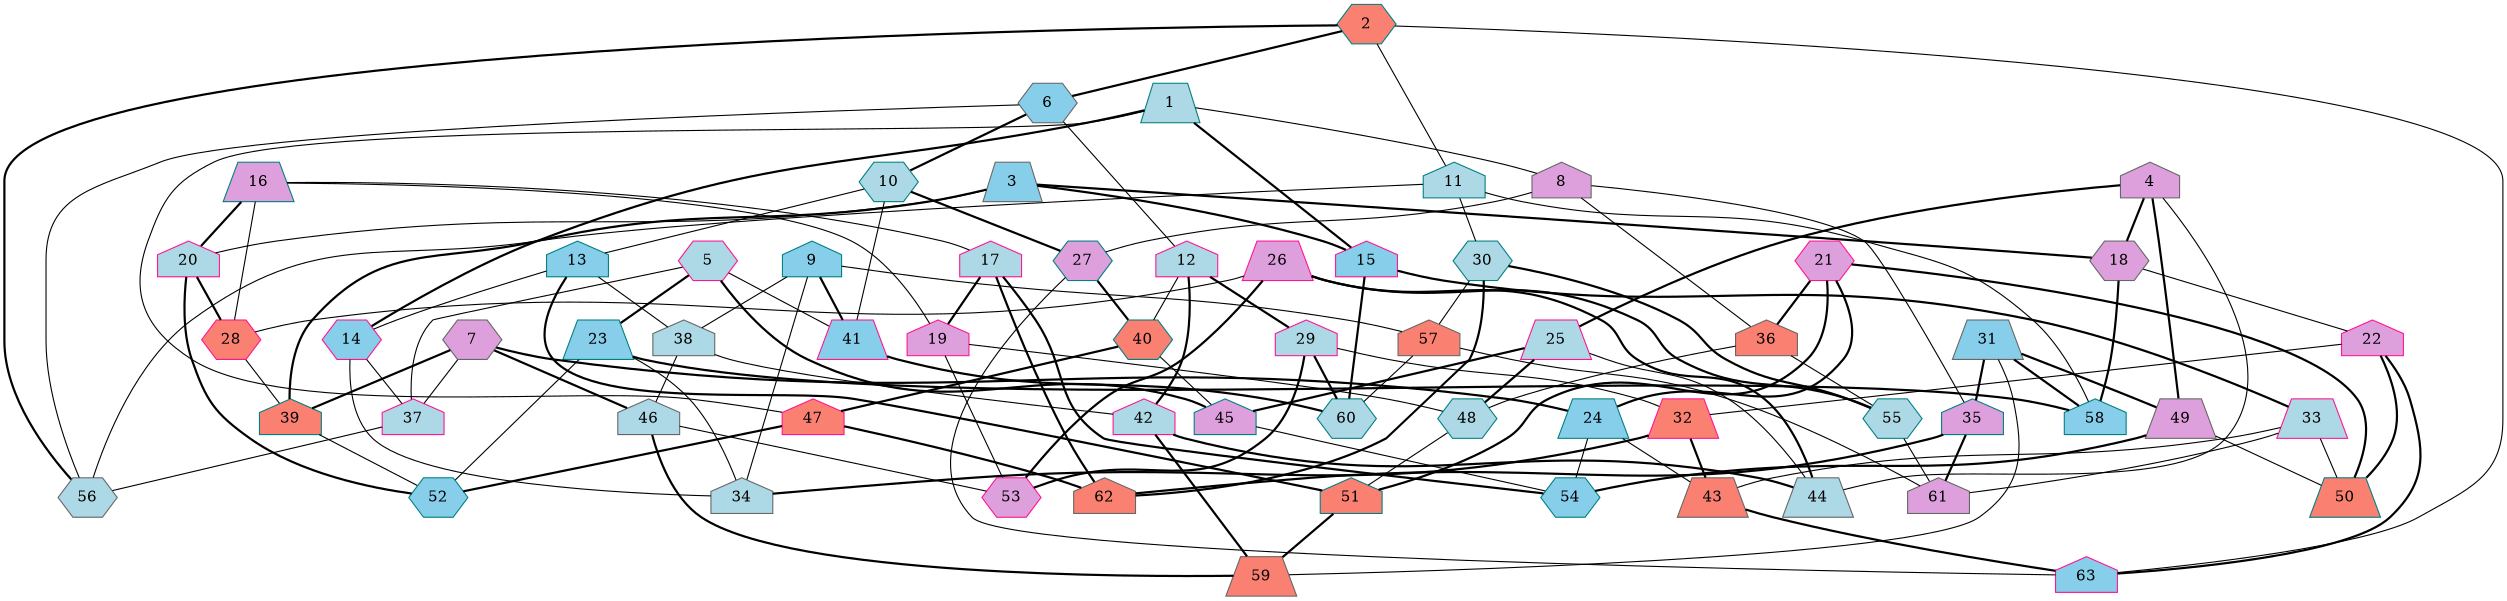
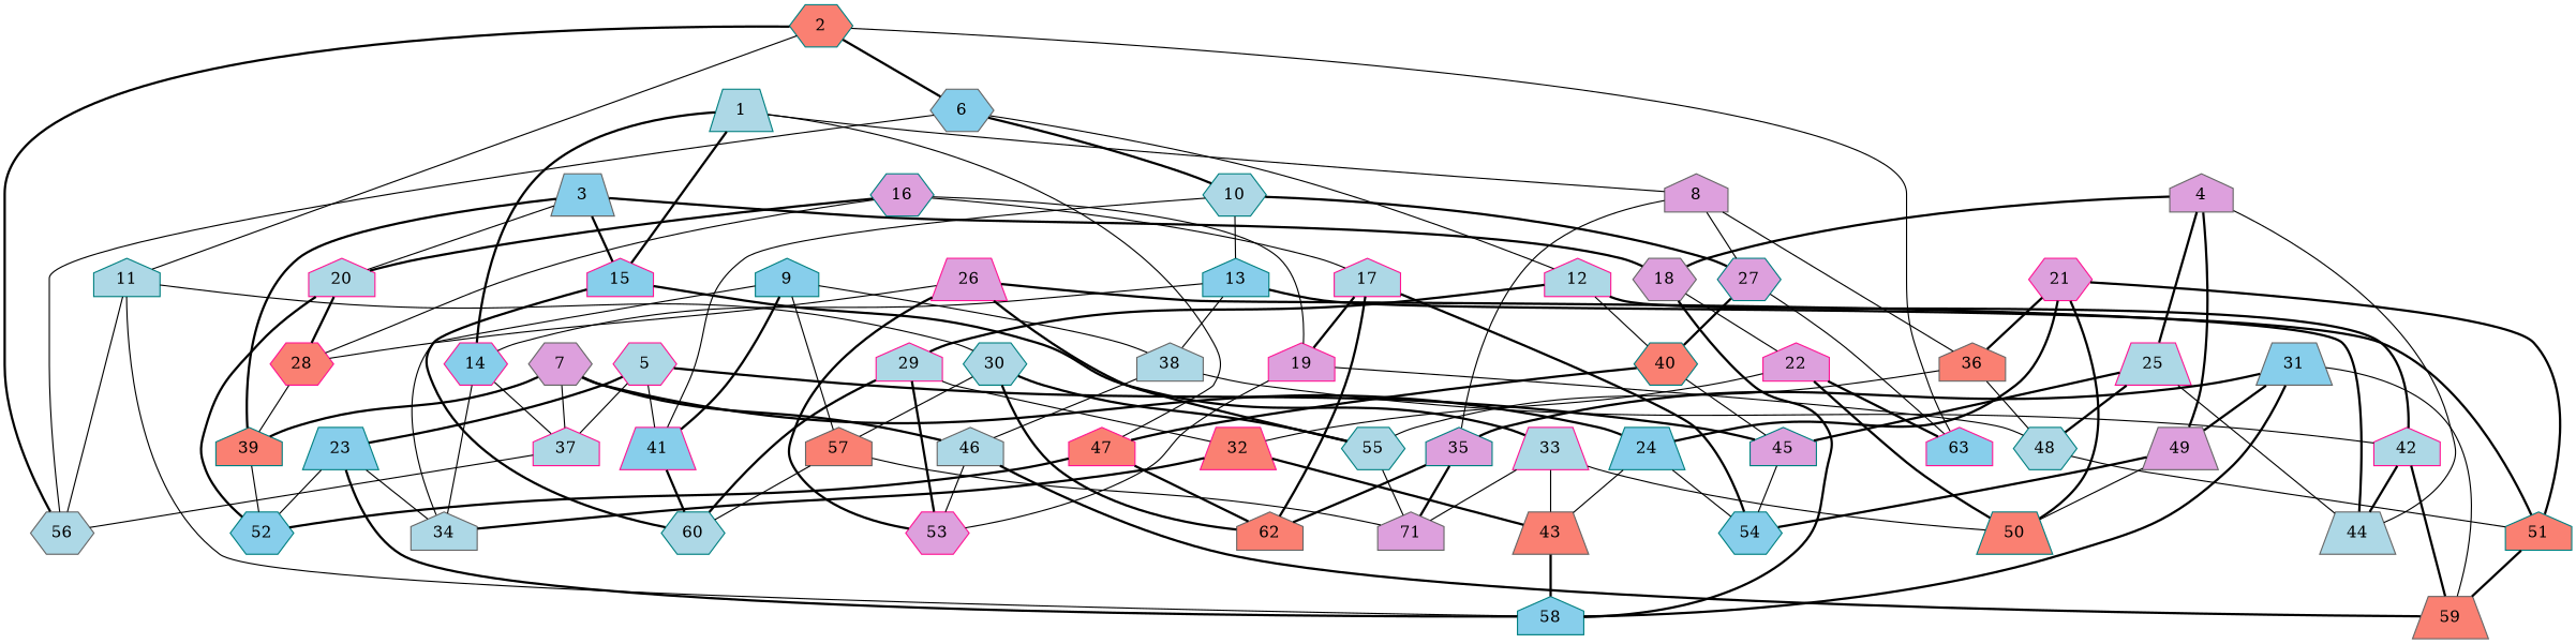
  graph {
    node [color=teal fillcolor=lightblue shape=house style=filled]
    edge [style=bold]
    1 [shape=trapezium]
    8 [color=gray40 fillcolor=plum]
    14 [color=deeppink fillcolor=skyblue shape=hexagon]
    15 [color=deeppink fillcolor=skyblue]
    47 [color=deeppink fillcolor=salmon]
    27 [fillcolor=plum shape=hexagon]
    35 [fillcolor=plum]
    36 [color=gray40 fillcolor=salmon]
    37 [color=deeppink]
    34 [color=gray40]
    33 [color=deeppink shape=trapezium]
    60 [shape=hexagon]
    62 [color=gray40 fillcolor=salmon]
    52 [fillcolor=skyblue shape=hexagon]
    2 [fillcolor=salmon shape=hexagon]
    6 [color=gray40 fillcolor=skyblue shape=hexagon]
    11
    56 [color=gray40 shape=hexagon]
    63 [color=deeppink fillcolor=skyblue]
    10 [shape=hexagon]
    12 [color=deeppink]
    30 [shape=hexagon]
    58 [fillcolor=skyblue]
    3 [color=gray40 fillcolor=skyblue shape=trapezium]
    18 [color=gray40 fillcolor=plum shape=hexagon]
    20 [color=deeppink]
    39 [fillcolor=salmon]
    22 [color=deeppink fillcolor=plum]
    28 [color=deeppink fillcolor=salmon shape=hexagon]
    4 [color=gray40 fillcolor=plum]
    25 [color=deeppink shape=trapezium]
    44 [color=gray40 shape=trapezium]
    49 [color=gray40 fillcolor=plum shape=trapezium]
    45 [fillcolor=plum]
    48 [shape=hexagon]
    54 [fillcolor=skyblue shape=hexagon]
    50 [fillcolor=salmon shape=trapezium]
    5 [color=deeppink shape=hexagon]
    23 [fillcolor=skyblue shape=trapezium]
    41 [color=deeppink fillcolor=skyblue shape=trapezium]
    13 [fillcolor=skyblue]
    29 [color=deeppink]
    40 [fillcolor=salmon shape=hexagon]
    42 [color=deeppink]
    7 [color=gray40 fillcolor=plum shape=hexagon]
    24 [fillcolor=skyblue shape=trapezium]
    46 [color=gray40]
    43 [color=gray40 fillcolor=salmon shape=trapezium]
    53 [color=deeppink fillcolor=plum shape=hexagon]
    59 [color=gray40 fillcolor=salmon shape=trapezium]
-   61 [color=gray40 fillcolor=plum]
+   61 [color=gray40 fillcolor=plum label=71]
    55 [shape=hexagon]
    9 [fillcolor=skyblue]
    38 [color=gray40]
    57 [color=gray40 fillcolor=salmon]
    51 [fillcolor=salmon]
    32 [color=deeppink fillcolor=salmon shape=trapezium]
-   16 [fillcolor=plum shape=trapezium]
+   16 [fillcolor=plum shape=hexagon]
    17 [color=deeppink]
    19 [color=deeppink fillcolor=plum]
    21 [color=deeppink fillcolor=plum shape=hexagon]
    26 [color=deeppink fillcolor=plum shape=trapezium]
    31 [color=gray40 fillcolor=skyblue shape=trapezium]
    1 -- 8 [style=solid]
    1 -- 14
    1 -- 15
    1 -- 47 [style=solid]
    8 -- 27 [style=solid]
    8 -- 35 [style=solid]
    8 -- 36 [style=solid]
    14 -- 37 [style=solid]
    14 -- 34 [style=solid]
    15 -- 33
    15 -- 60
    47 -- 62
    47 -- 52
    27 -- 63 [style=solid]
    27 -- 40
    35 -- 62
    35 -- 61
    36 -- 48 [style=solid]
    36 -- 55 [style=solid]
    37 -- 56 [style=solid]
    33 -- 50 [style=solid]
    33 -- 43 [style=solid]
    33 -- 61 [style=solid]
    2 -- 6
    2 -- 11 [style=solid]
    2 -- 56
    2 -- 63 [style=solid]
    6 -- 56 [style=solid]
    6 -- 10
    6 -- 12 [style=solid]
    11 -- 56 [style=solid]
    11 -- 30 [style=solid]
    11 -- 58 [style=solid]
    10 -- 27
    10 -- 41 [style=solid]
    10 -- 13 [style=solid]
    12 -- 29
    12 -- 40 [style=solid]
    12 -- 42
    30 -- 62
    30 -- 55
    30 -- 57 [style=solid]
    3 -- 15
    3 -- 18
    3 -- 20 [style=solid]
    3 -- 39
    18 -- 58
    18 -- 22 [style=solid]
    20 -- 52
    20 -- 28
    39 -- 52 [style=solid]
    22 -- 63
    22 -- 50
    22 -- 32 [style=solid]
    28 -- 39 [style=solid]
    4 -- 18
    4 -- 25
    4 -- 44 [style=solid]
    4 -- 49
    25 -- 44 [style=solid]
    25 -- 45
    25 -- 48
    49 -- 54
    49 -- 50 [style=solid]
    45 -- 54 [style=solid]
    48 -- 51 [style=solid]
    5 -- 37 [style=solid]
    5 -- 45
    5 -- 23
    5 -- 41 [style=solid]
    23 -- 34 [style=solid]
    23 -- 52 [style=solid]
    23 -- 58
    41 -- 60
    13 -- 14 [style=solid]
    13 -- 38 [style=solid]
    13 -- 51
    29 -- 60
    29 -- 53
    29 -- 32 [style=solid]
    40 -- 47
    40 -- 45 [style=solid]
    42 -- 44
    42 -- 59
    7 -- 37 [style=solid]
    7 -- 39
    7 -- 24
    7 -- 46
    24 -- 54 [style=solid]
    24 -- 43 [style=solid]
    46 -- 53 [style=solid]
    46 -- 59
-   43 -- 63
+   43 -- 58
    55 -- 61 [style=solid]
    9 -- 34 [style=solid]
    9 -- 41
    9 -- 38 [style=solid]
    9 -- 57 [style=solid]
    38 -- 42 [style=solid]
    38 -- 46 [style=solid]
    57 -- 60 [style=solid]
    57 -- 61 [style=solid]
    51 -- 59
    32 -- 34
    32 -- 43
    16 -- 20
    16 -- 28 [style=solid]
    16 -- 17 [style=solid]
    16 -- 19 [style=solid]
    17 -- 62
    17 -- 54
    17 -- 19
    19 -- 48 [style=solid]
    19 -- 53 [style=solid]
    21 -- 36
    21 -- 50
    21 -- 24
    21 -- 51
    26 -- 28 [style=solid]
    26 -- 44
    26 -- 53
    26 -- 55
    31 -- 35
    31 -- 58
    31 -- 49
    31 -- 59 [style=solid]
  }
